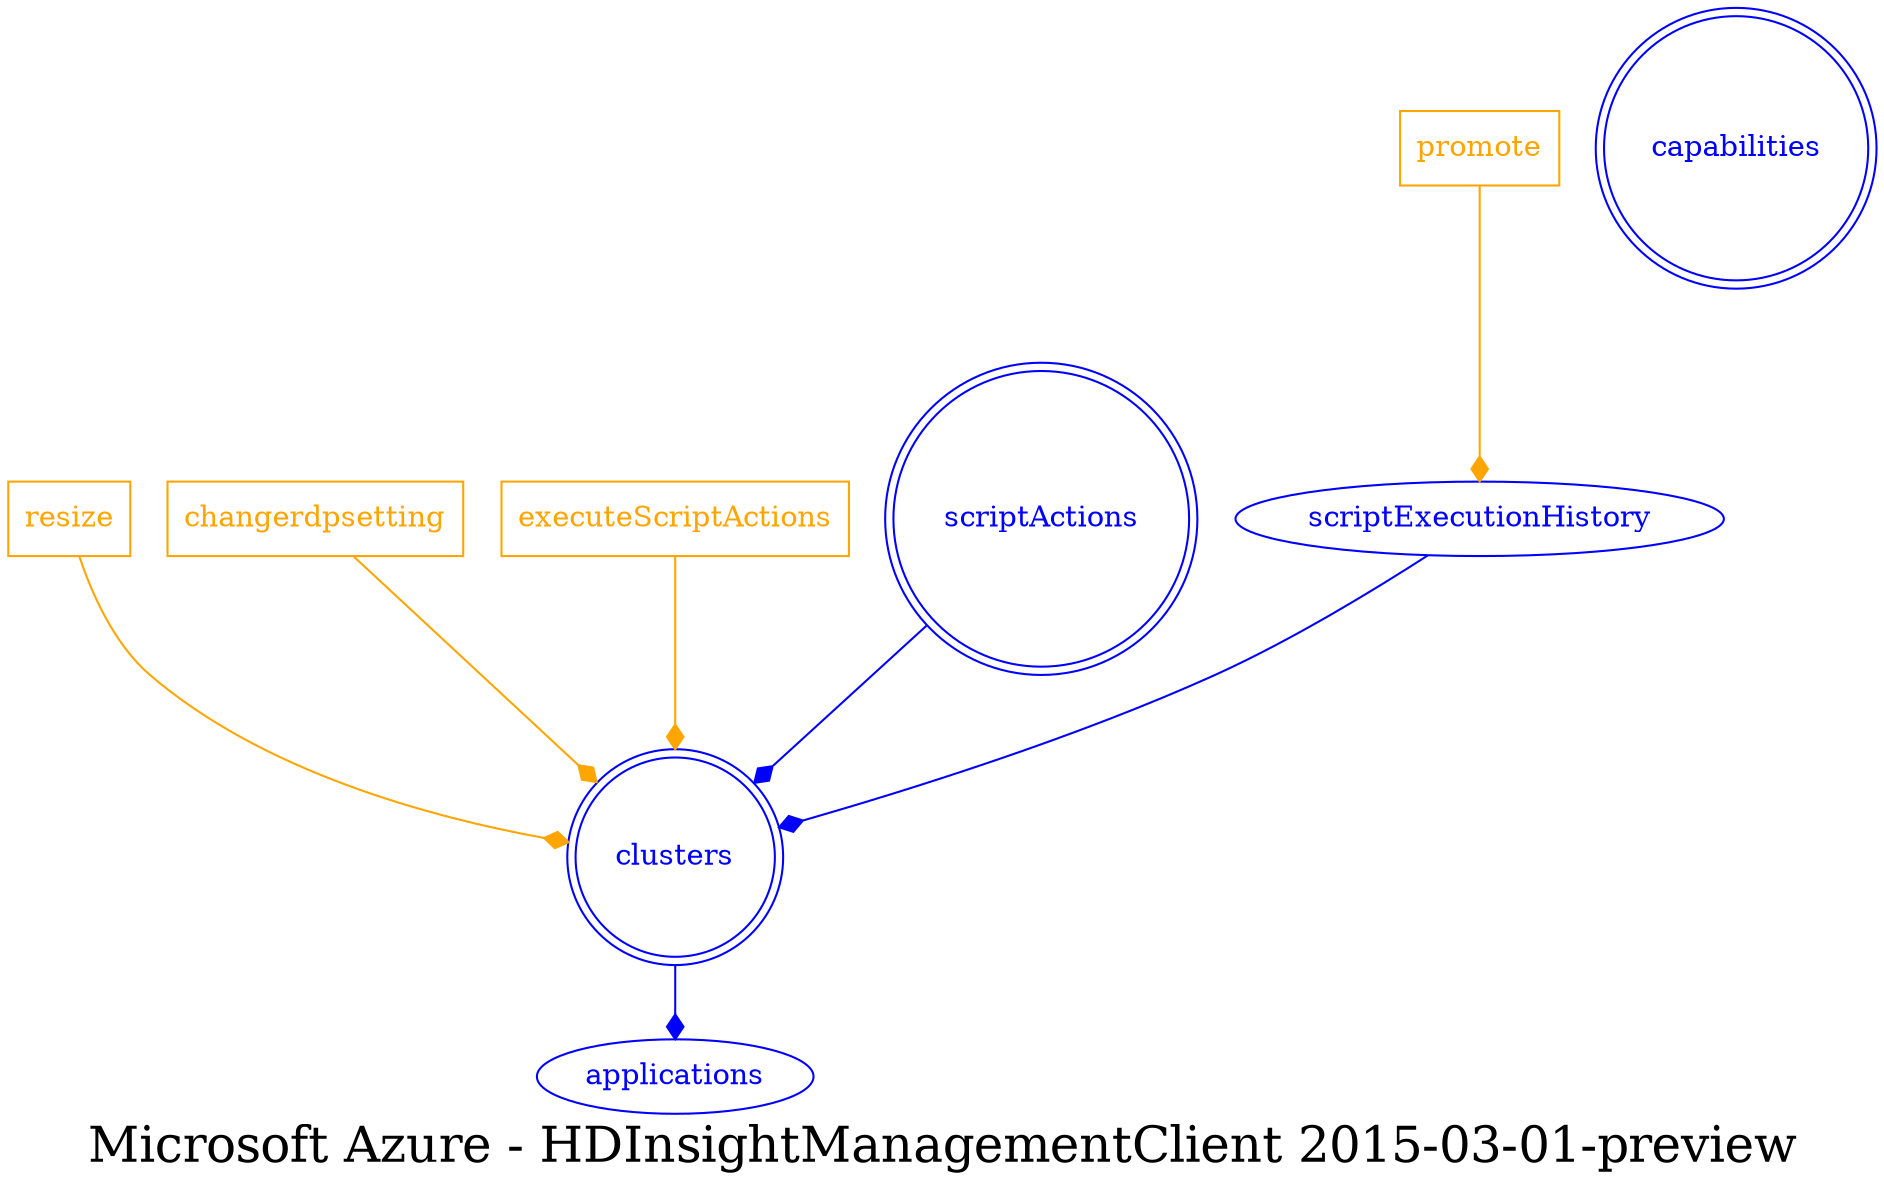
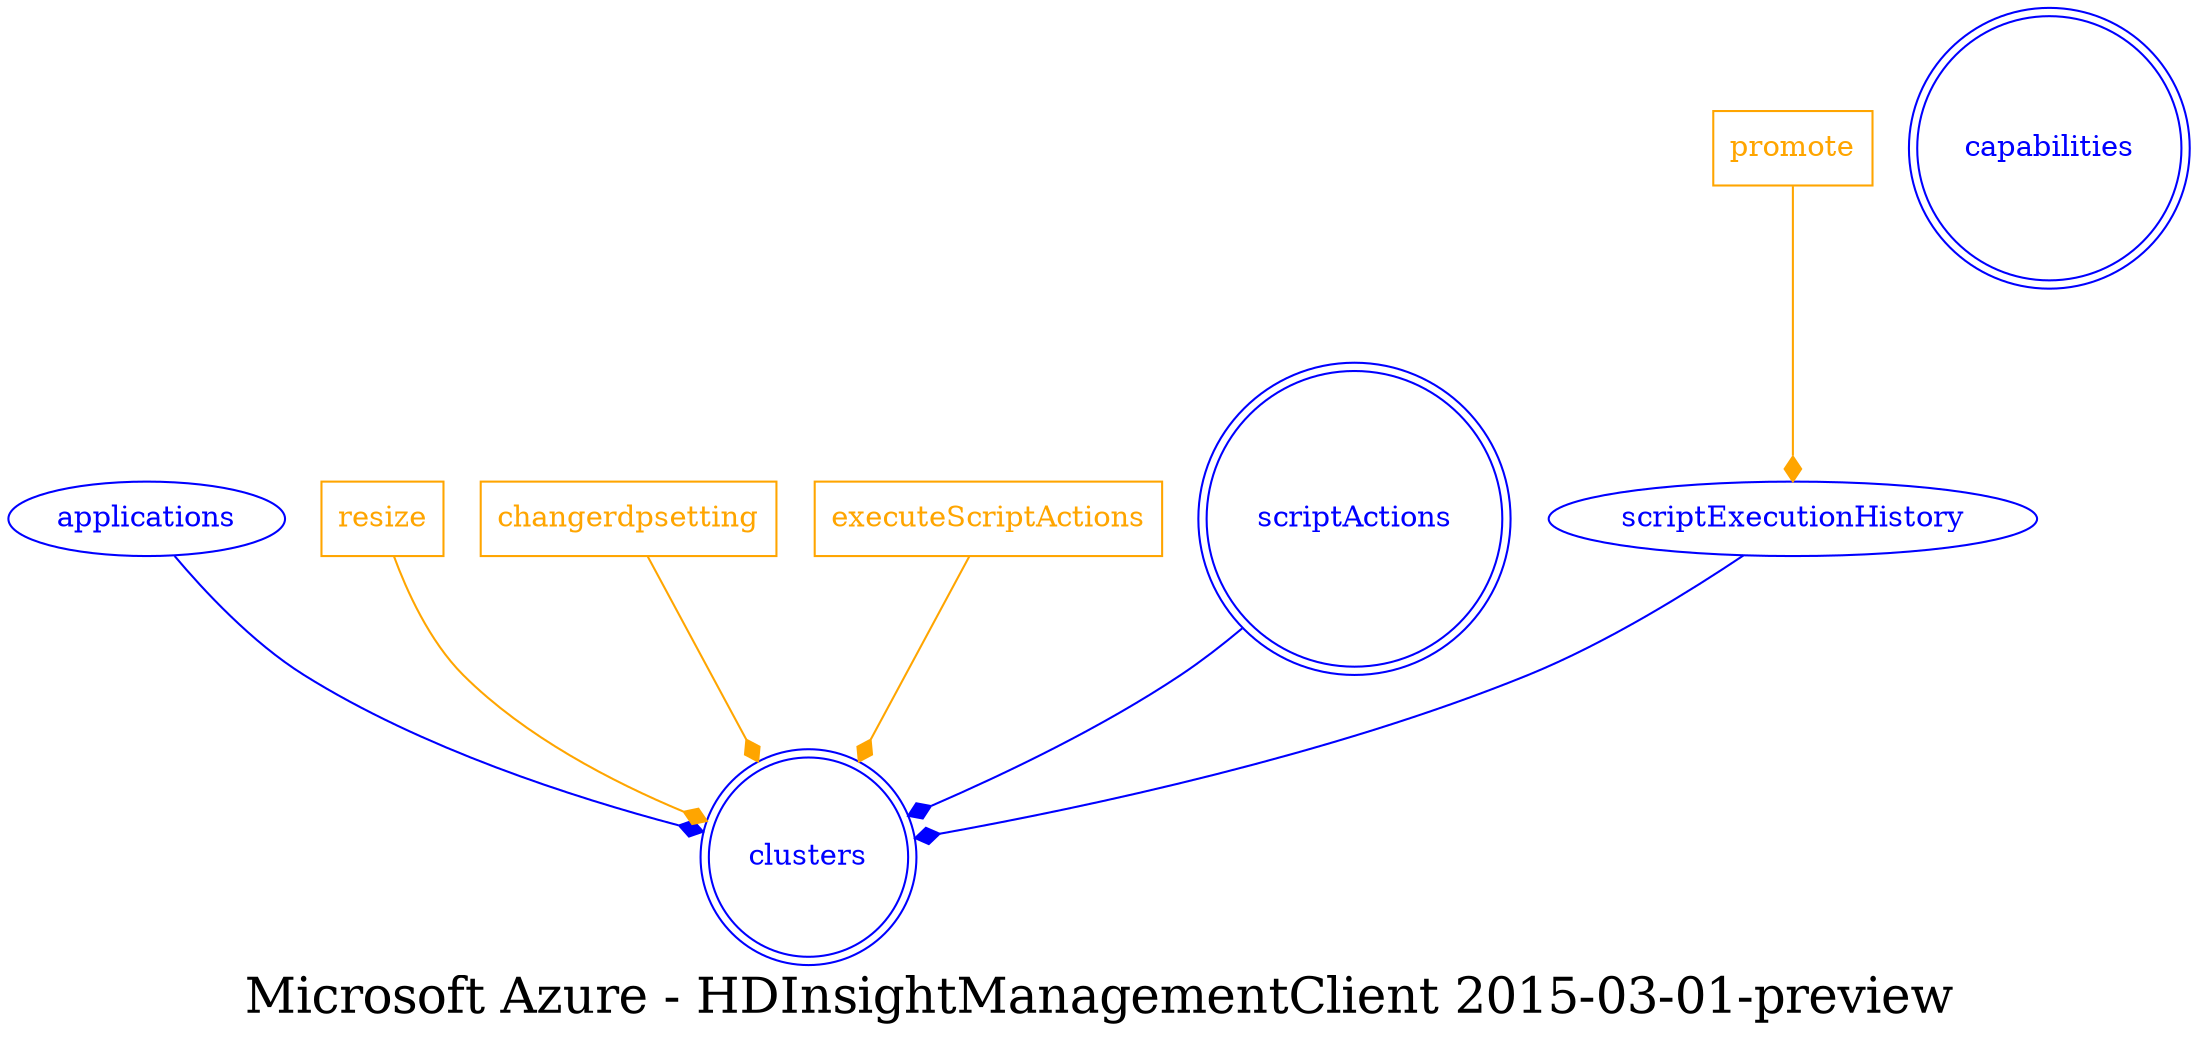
  digraph {
    fontsize=24
    label="Microsoft Azure - HDInsightManagementClient 2015-03-01-preview"
    splines=true
    node [color=blue fontcolor=blue shape=box]
    edge [arrowhead=diamond arrowtail=none color=orange fontcolor=orange]
    clusters [shape=doublecircle]
    capabilities [shape=doublecircle]
    applications [shape=ellipse]
    resize [color=orange fontcolor=orange]
    changerdpsetting [color=orange fontcolor=orange]
    executeScriptActions [color=orange fontcolor=orange]
    scriptActions [shape=doublecircle]
    scriptExecutionHistory [shape=ellipse]
    promote [color=orange fontcolor=orange]
-   clusters -> applications [color=blue fontcolor=blue]
+   applications -> clusters [color=blue fontcolor=blue]
    resize -> clusters
    changerdpsetting -> clusters
    executeScriptActions -> clusters
    scriptActions -> clusters [color=blue fontcolor=blue]
    scriptExecutionHistory -> clusters [color=blue fontcolor=blue]
    promote -> scriptExecutionHistory
  }
